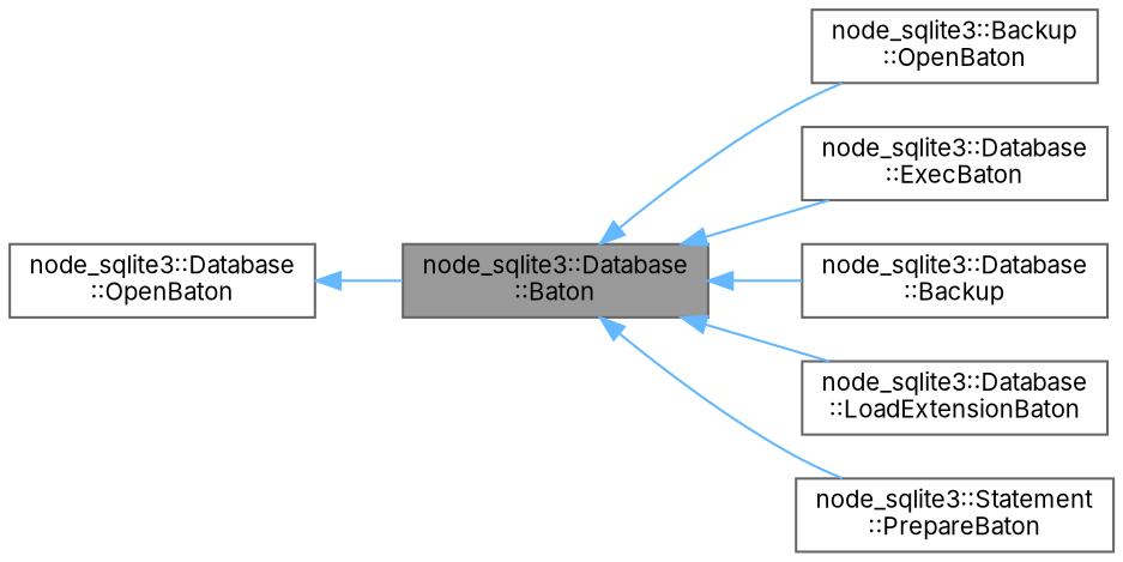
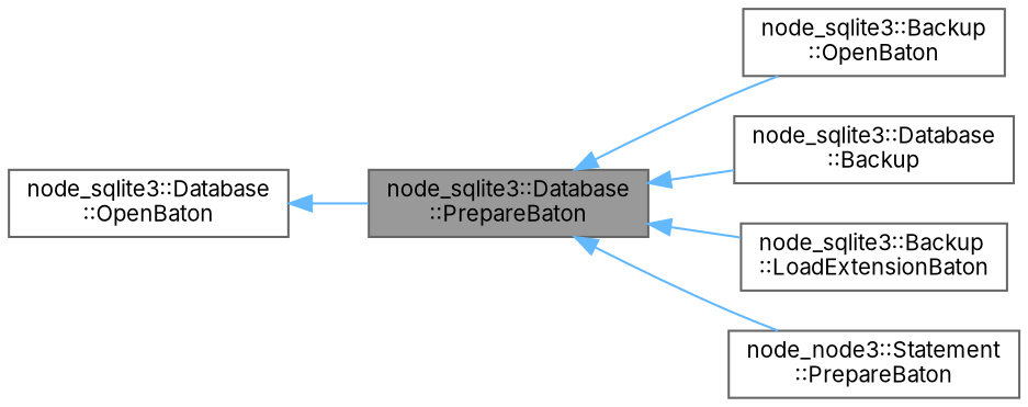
  digraph {
    fontname=Inter
    rankdir=LR
    node [color=gray40 fillcolor=white fontname=Inter fontsize=10 shape=box style=filled]
    edge [color=steelblue1 dir=back fontname=Inter fontsize=10 labelfontname=Helvetica labelfontsize=10 style=solid]
-   n1 [fillcolor=grey60 fontcolor=black height=0.2 label="node_sqlite3::Database\l::Baton" width=0.4]
+   n1 [fillcolor=grey60 fontcolor=black height=0.2 label="node_sqlite3::Database\l::PrepareBaton" width=0.4]
    n2 [height=0.2 label="node_sqlite3::Backup\l::OpenBaton" width=0.4]
-   n3 [height=0.2 label="node_sqlite3::Database\l::ExecBaton" width=0.4]
    n4 [height=0.2 label="node_sqlite3::Database\l::Backup" width=0.4]
-   n5 [height=0.2 label="node_sqlite3::Database\l::LoadExtensionBaton" width=0.4]
-   n6 [height=0.2 label="node_sqlite3::Statement\l::PrepareBaton" width=0.4]
+   n5 [height=0.2 label="node_sqlite3::Backup\l::LoadExtensionBaton" width=0.4]
+   n6 [height=0.2 label="node_node3::Statement\l::PrepareBaton" width=0.4]
    n7 [height=0.2 label="node_sqlite3::Database\l::OpenBaton" width=0.4]
    n1 -> n2
-   n1 -> n3
    n1 -> n4
    n1 -> n5
    n1 -> n6
    n7 -> n1
  }
